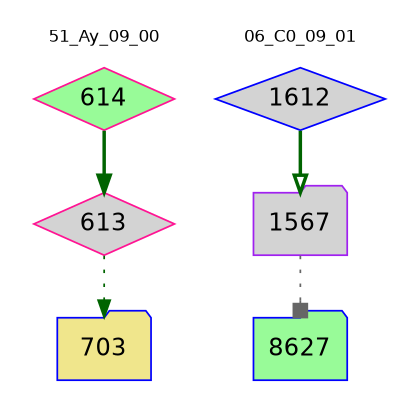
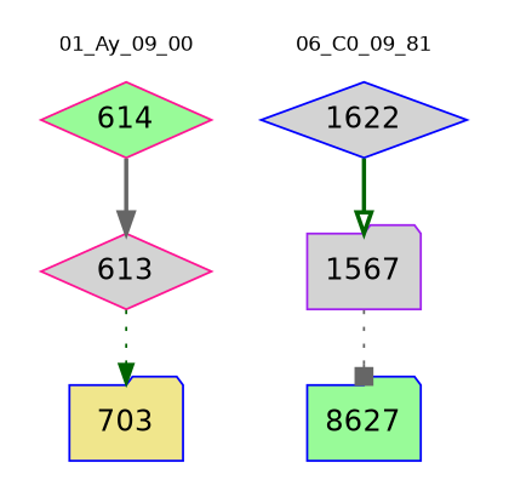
  digraph {
    fontname="DejaVu Sans"
    node [color=blue fillcolor=lightgrey fontname="DejaVu Sans" shape=diamond style=filled]
    edge [arrowhead=normal color=gray40 fontname="DejaVu Sans" style=bold]
    n1 [color=deeppink fillcolor=palegreen label=614]
    n2 [color=deeppink label=613]
    n3 [fillcolor=khaki label=703 shape=folder]
-   n4 [label=1612]
+   n4 [label=1622]
    n5 [color=purple label=1567 shape=folder]
    n6 [fillcolor=palegreen label=8627 shape=folder]
    subgraph cluster_1 {
      color=white
      fontsize=10
-     label="51_Ay_09_00"
+     label="01_Ay_09_00"
      n1
      n2
      n3
    }
    subgraph cluster_2 {
      color=white
      fontsize=10
-     label="06_C0_09_01"
+     label="06_C0_09_81"
      n4
      n5
      n6
    }
-   n1 -> n2 [color=darkgreen]
+   n1 -> n2
    n2 -> n3 [color=darkgreen style=dotted]
    n4 -> n5 [arrowhead=onormal color=darkgreen]
    n5 -> n6 [arrowhead=box style=dotted]
  }
